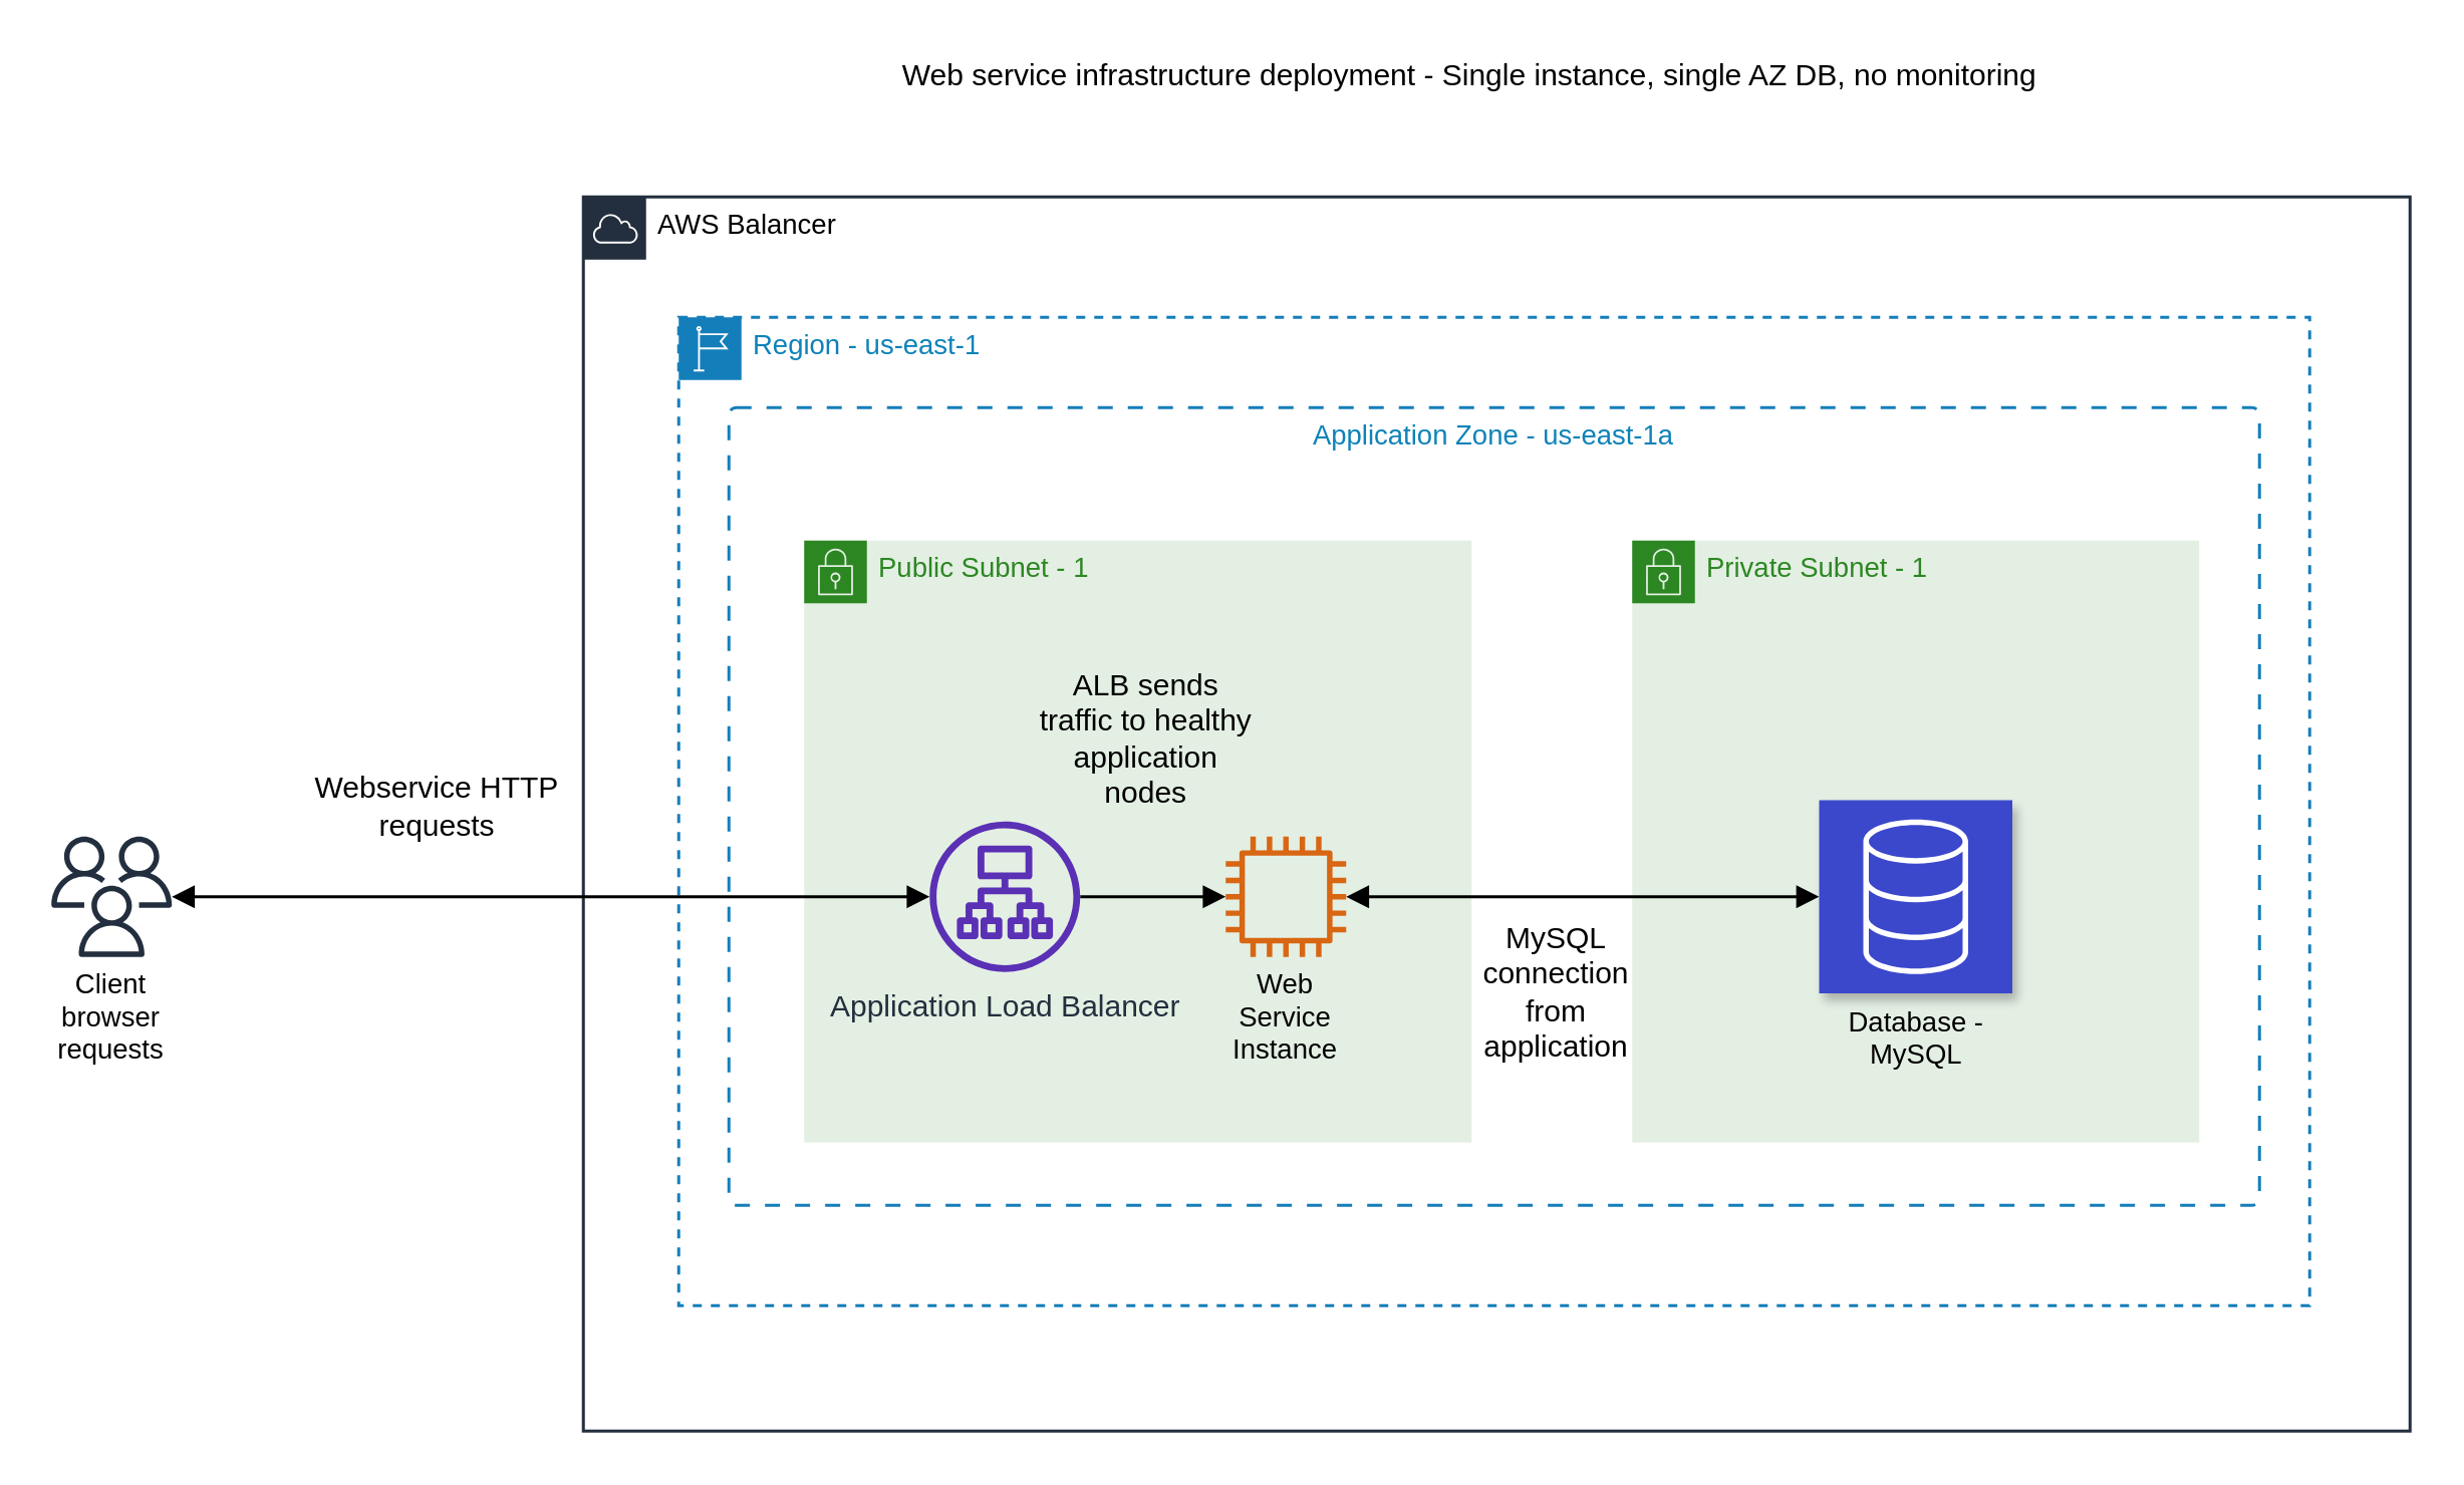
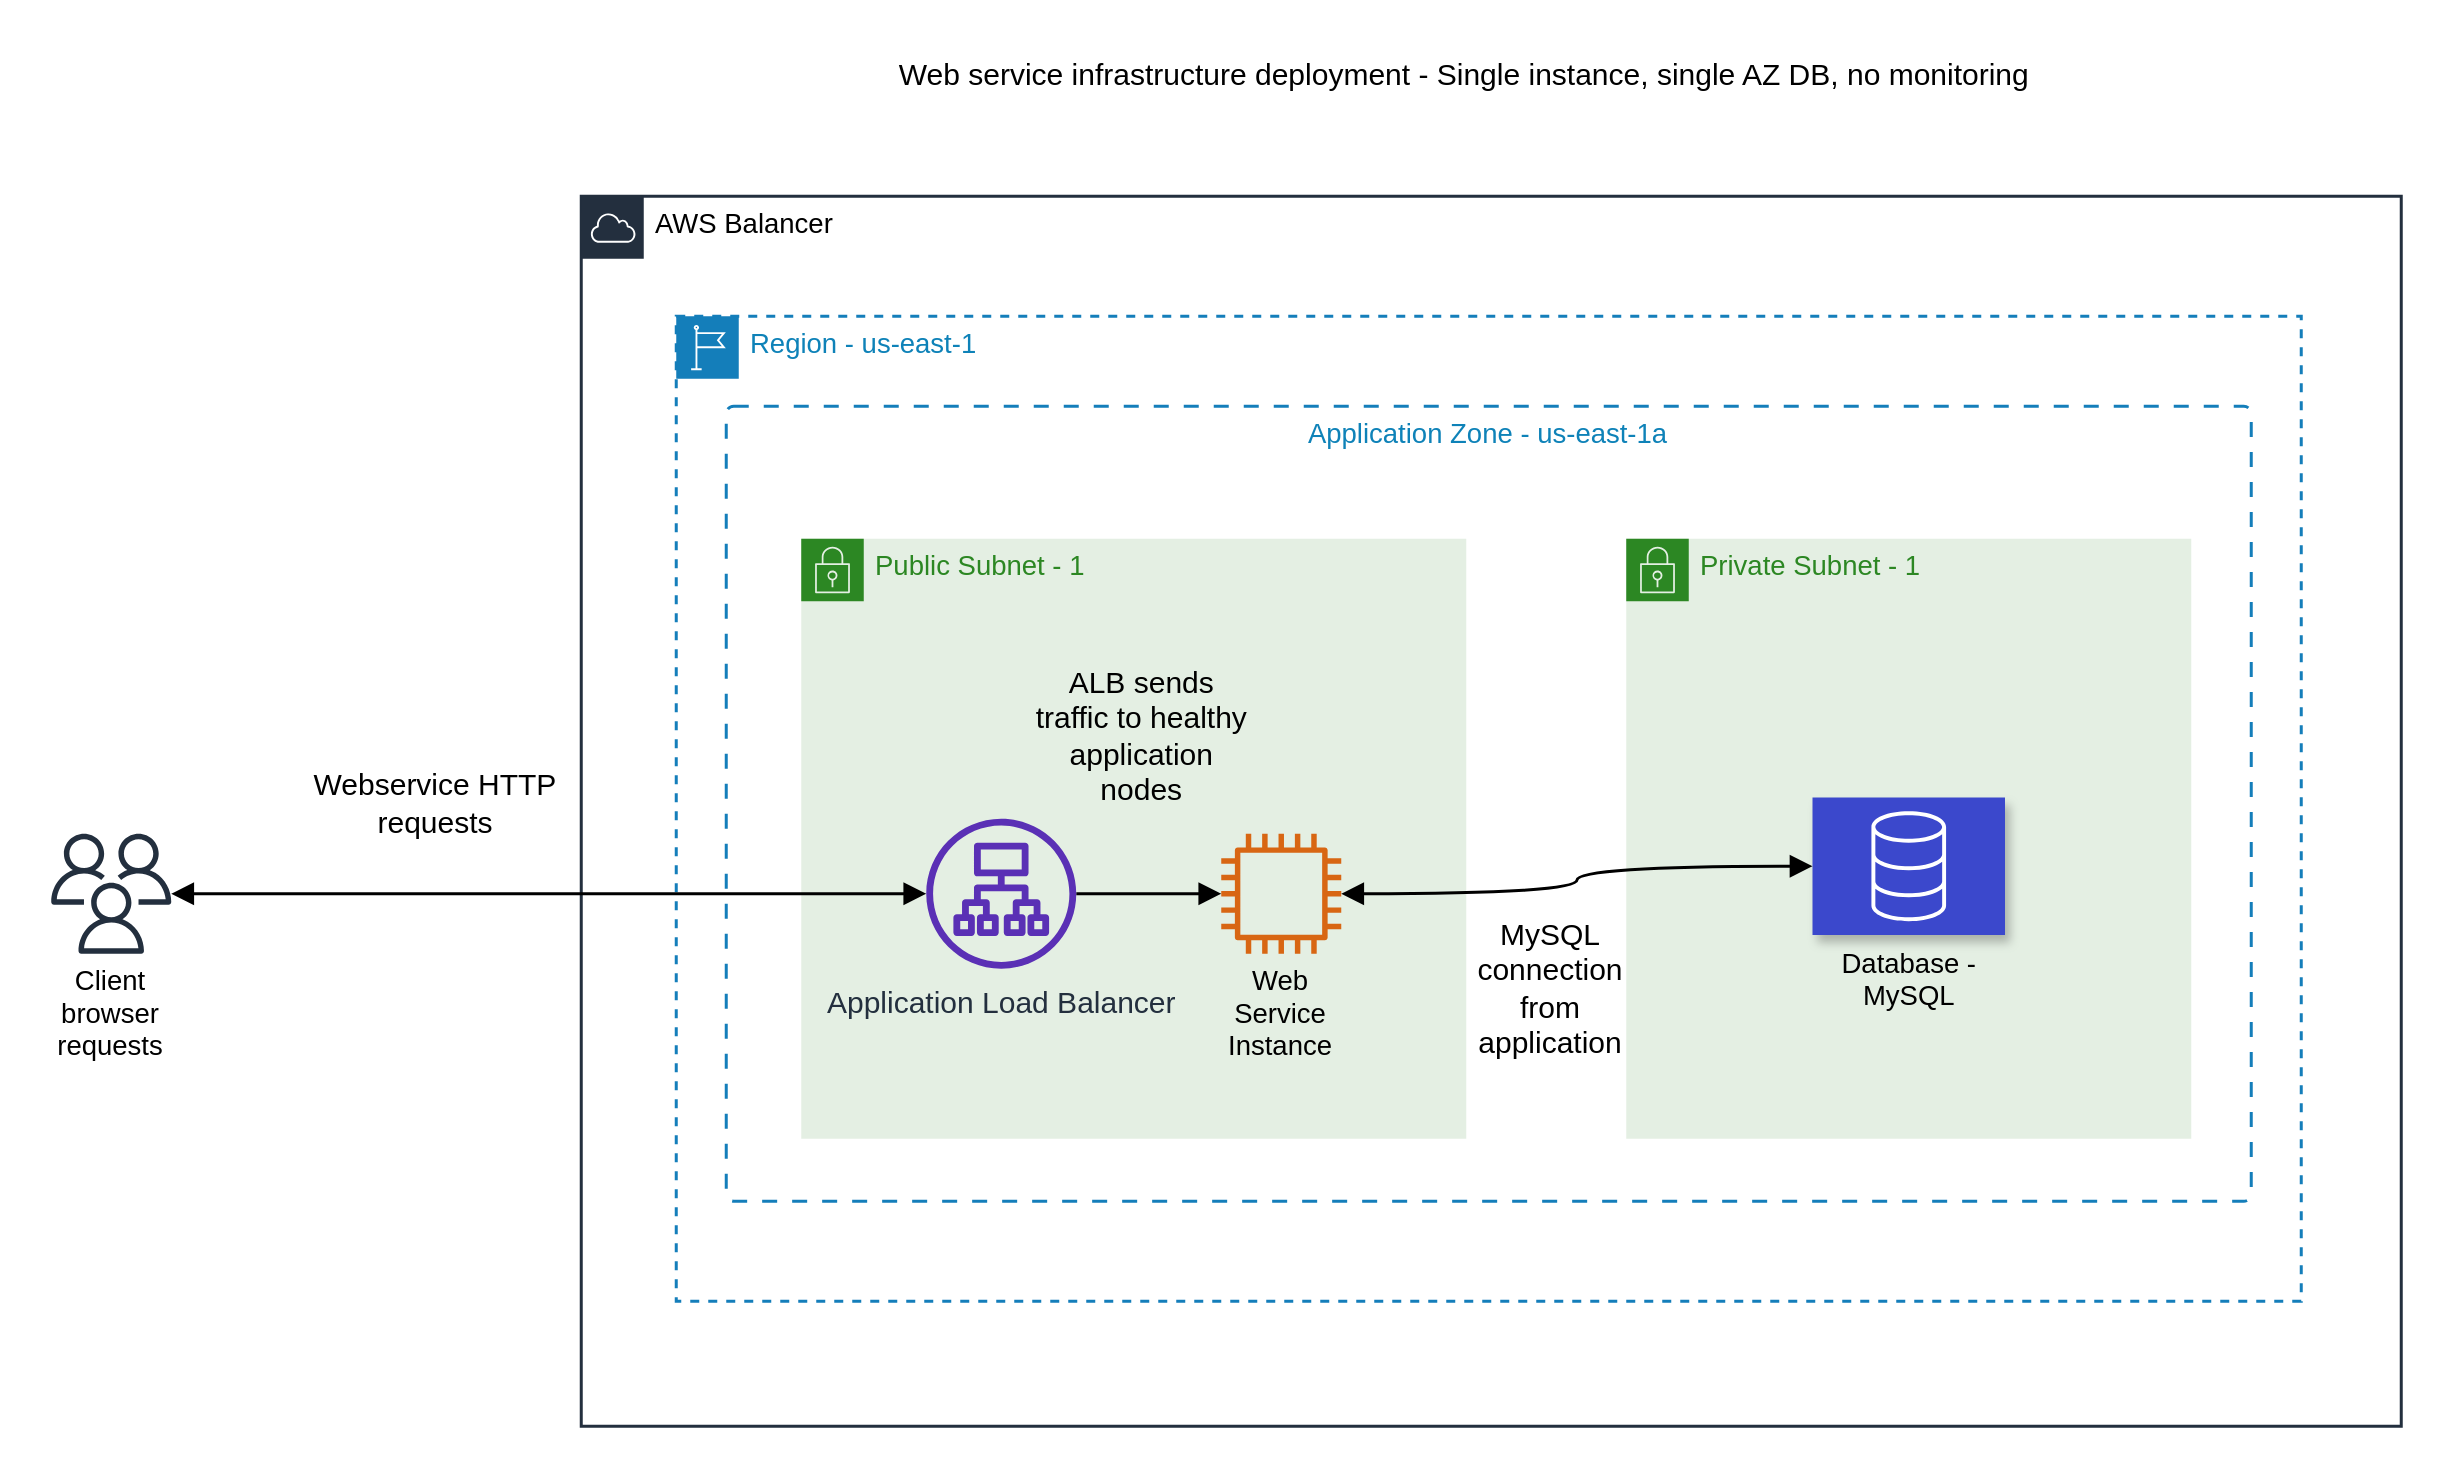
  <mxCell id="0" />
  <mxCell id="1" parent="0" />
  <mxCell id="2" value="&lt;span&gt; &lt;/span&gt;&lt;span&gt; &lt;/span&gt;&lt;span&gt; &lt;/span&gt;" style="text;html=1;align=center;verticalAlign=middle;resizable=0;points=[];;autosize=1;" parent="1" vertex="1"><mxGeometry x="451" y="80" width="20" height="10" as="geometry" /></mxCell>
  <mxCell id="3" value="AWS Balancer" style="html=1;whiteSpace=wrap;shape=mxgraph.aws4.group;grIcon=mxgraph.aws4.group_aws_cloud;verticalAlign=top;align=left;spacingLeft=30;fillOpacity=100;fontSize=11;spacing=0;strokeColor=#232f3e;strokeOpacity=100;rounded=1;absoluteArcSize=1;arcSize=6;fillColor=#ffffff;strokeWidth=1.2;" parent="1" vertex="1"><mxGeometry x="232" y="78" width="728" height="492" as="geometry" /></mxCell>
  <mxCell id="4" value="Region - us-east-1" style="html=1;whiteSpace=wrap;shape=mxgraph.aws4.group;grIcon=mxgraph.aws4.group_region;verticalAlign=top;align=left;spacingLeft=30;fillColor=none;fillOpacity=100;dashed=1;fontColor=#0E82B8;fontSize=11;spacing=0;strokeColor=#147eba;strokeOpacity=100;rounded=1;absoluteArcSize=1;arcSize=6;strokeWidth=1.2;" parent="1" vertex="1"><mxGeometry x="270" y="126" width="650" height="394" as="geometry" /></mxCell>
  <mxCell id="5" value="Application Zone - us-east-1a" style="html=1;whiteSpace=wrap;verticalAlign=top;fillColor=none;fillOpacity=100;dashed=1;dashPattern=5 5;fontColor=#0E82B8;fontSize=11;spacing=0;strokeColor=#147eba;strokeOpacity=100;rounded=1;absoluteArcSize=1;arcSize=6;strokeWidth=1.2;" parent="1" vertex="1"><mxGeometry x="290" y="162" width="610" height="318" as="geometry" /></mxCell>
  <mxCell id="6" value="Public Subnet - 1" style="html=1;whiteSpace=wrap;shape=mxgraph.aws4.group;grIcon=mxgraph.aws4.group_security_group;grStroke=0;verticalAlign=top;align=left;spacingLeft=30;fillOpacity=100;fillColor=#E4EFE3;strokeColor=#2C8723;fontColor=#2C8723;fontSize=11;spacing=0;strokeOpacity=100;rounded=1;absoluteArcSize=1;arcSize=6;strokeWidth=0;" parent="1" vertex="1"><mxGeometry x="320" y="215" width="266" height="240" as="geometry" /></mxCell>
  <mxCell id="7" value="Web Service Instance" style="html=1;whiteSpace=wrap;shape=mxgraph.aws4.instance2;labelPosition=center;verticalLabelPosition=bottom;align=center;verticalAlign=top;strokeColor=none;fontSize=11;spacing=0;strokeOpacity=100;rounded=1;absoluteArcSize=1;arcSize=6;fillColor=#d86613;strokeWidth=1.2;" parent="1" vertex="1"><mxGeometry x="484" y="333" width="56" height="48" as="geometry" /></mxCell>
  <mxCell id="8" value="" style="html=1;jettySize=18;fontSize=11;strokeWidth=1.2;rounded=1;arcSize=10;edgeStyle=orthogonalEdgeStyle;curved=1;startArrow=none;endArrow=block;endFill=1;entryX=0;entryY=0.5;entryPerimeter=1;" parent="1" source="11" target="7" edge="1"><mxGeometry width="100" height="100" relative="1" as="geometry"><mxPoint x="400" y="357" as="sourcePoint" /></mxGeometry></mxCell>
  <mxCell id="9" value="Client browser requests" style="html=1;whiteSpace=wrap;shape=mxgraph.aws4.users;labelPosition=center;verticalLabelPosition=bottom;align=center;verticalAlign=top;strokeColor=none;fontSize=11;spacing=0;strokeOpacity=100;rounded=1;absoluteArcSize=1;arcSize=6;fillColor=#232f3e;strokeWidth=1.2;" parent="1" vertex="1"><mxGeometry x="20" y="333" width="48" height="48" as="geometry" /></mxCell>
  <mxCell id="10" value="" style="html=1;jettySize=18;fontSize=11;strokeWidth=1.2;rounded=1;arcSize=10;edgeStyle=orthogonalEdgeStyle;curved=1;startArrow=block;endArrow=block;endFill=1;exitX=1;exitY=0.5;exitPerimeter=1;startFill=1;" parent="1" source="9" target="11" edge="1"><mxGeometry width="100" height="100" relative="1" as="geometry"><mxPoint x="352" y="357" as="targetPoint" /></mxGeometry></mxCell>
  <mxCell id="11" value="Application Load Balancer" style="outlineConnect=0;fontColor=#232F3E;gradientColor=none;fillColor=#5A30B5;strokeColor=none;dashed=0;verticalLabelPosition=bottom;verticalAlign=top;align=center;html=1;fontSize=12;fontStyle=0;aspect=fixed;pointerEvents=1;shape=mxgraph.aws4.application_load_balancer;" parent="1" vertex="1"><mxGeometry x="370" y="327" width="60" height="60" as="geometry" /></mxCell>
  <mxCell id="12" value="Web service infrastructure deployment - Single instance, single AZ DB, no monitoring" style="text;html=1;align=center;verticalAlign=middle;resizable=0;points=[];;autosize=1;" parent="1" vertex="1"><mxGeometry x="350" y="20" width="470" height="20" as="geometry" /></mxCell>
  <mxCell id="13" value="Private Subnet - 1" style="html=1;whiteSpace=wrap;shape=mxgraph.aws4.group;grIcon=mxgraph.aws4.group_security_group;grStroke=0;verticalAlign=top;align=left;spacingLeft=30;fillOpacity=100;fillColor=#E4EFE3;strokeColor=#2C8723;fontColor=#2C8723;fontSize=11;spacing=0;strokeOpacity=100;rounded=1;absoluteArcSize=1;arcSize=6;strokeWidth=0;" vertex="1" parent="1"><mxGeometry x="650" y="215" width="226" height="240" as="geometry" /></mxCell>
- <mxCell id="14" value="Database - MySQL" style="html=1;whiteSpace=wrap;shape=mxgraph.aws4.resourceIcon;resIcon=mxgraph.aws4.database;labelPosition=center;verticalLabelPosition=bottom;align=center;verticalAlign=top;fontSize=11;spacing=0;strokeColor=#ffffff;rounded=1;absoluteArcSize=1;arcSize=6;shadow=1;fillColor=#3b48cc;strokeWidth=1.2;" parent="1" vertex="1"><mxGeometry x="724.5" y="318.5" width="77" height="77" as="geometry" /></mxCell>
+ <mxCell id="14" value="Database - MySQL" style="html=1;whiteSpace=wrap;shape=mxgraph.aws4.resourceIcon;resIcon=mxgraph.aws4.database;labelPosition=center;verticalLabelPosition=bottom;align=center;verticalAlign=top;fontSize=11;spacing=0;strokeColor=#ffffff;rounded=1;absoluteArcSize=1;arcSize=6;shadow=1;fillColor=#3b48cc;strokeWidth=1.2;" parent="1" vertex="1"><mxGeometry x="724.5" y="318.5" width="77" height="55" as="geometry" /></mxCell>
  <mxCell id="15" value="" style="html=1;jettySize=18;fontSize=11;strokeWidth=1.2;rounded=1;arcSize=10;edgeStyle=orthogonalEdgeStyle;curved=1;startArrow=block;endArrow=block;endFill=1;exitX=1;exitY=0.5;exitPerimeter=1;entryX=0;entryY=0.5;entryPerimeter=1;startFill=1;" parent="1" source="7" target="14" edge="1"><mxGeometry width="100" height="100" relative="1" as="geometry" /></mxCell>
  <mxCell id="16" value="Webservice HTTP requests" style="text;html=1;strokeColor=none;fillColor=none;align=center;verticalAlign=middle;rounded=0;shadow=0;whiteSpace=wrap;" vertex="1" parent="1"><mxGeometry x="120" y="296" width="108" height="50" as="geometry" /></mxCell>
  <mxCell id="17" value="MySQL connection from application" style="text;html=1;strokeColor=none;fillColor=none;align=center;verticalAlign=middle;rounded=0;shadow=0;whiteSpace=wrap;" vertex="1" parent="1"><mxGeometry x="580" y="370" width="80" height="50" as="geometry" /></mxCell>
  <mxCell id="18" value="ALB sends traffic to healthy application nodes" style="text;html=1;strokeColor=none;fillColor=none;align=center;verticalAlign=middle;rounded=0;shadow=0;whiteSpace=wrap;" vertex="1" parent="1"><mxGeometry x="413" y="268.5" width="87" height="50" as="geometry" /></mxCell>
